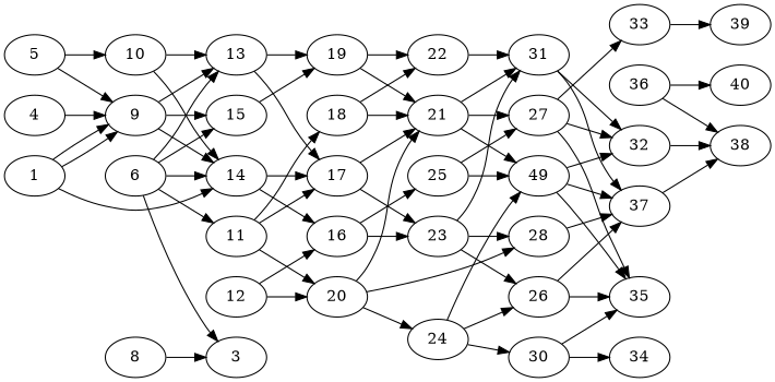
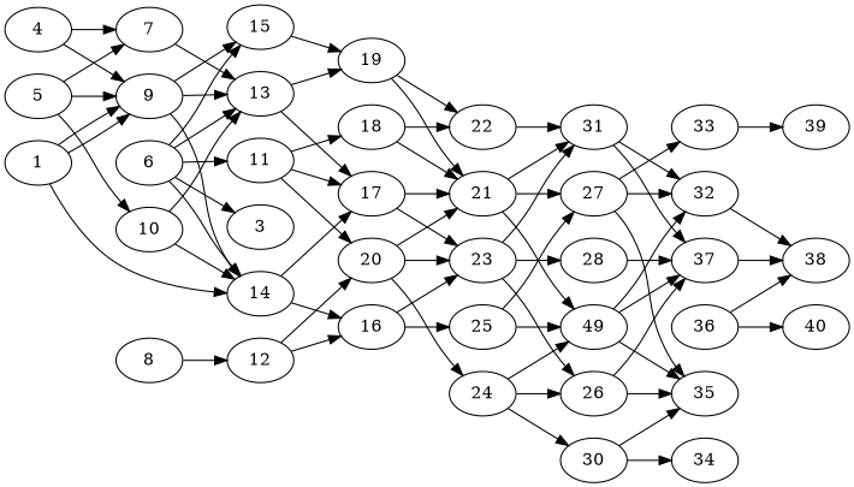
  digraph {
    rankdir=LR
    node [alpha=0.06]
    1 [alpha=0.14 expect_size=45772800]
    9 [alpha=0.04 expect_size=21169152]
    14 [alpha=0.16 expect_size=28819456]
    13 [alpha=0.19 expect_size=44383232]
    15 [alpha=0.09 expect_size=5317632]
    17 [alpha=0.13 expect_size=8821760]
    19 [alpha=0.07 expect_size=27085824]
    16 [alpha=0.01 expect_size=37475328]
    8 [alpha=0.18 expect_size=45573120]
    12 [alpha=0.07 expect_size=50693120]
    20 [alpha=0.18 expect_size=37163008]
    3 [alpha=0.13 expect_size=31620096]
    6 [alpha=0.08 expect_size=27112448]
    11 [alpha=0.12 expect_size=18557952]
    18 [expect_size=32490496]
    4 [alpha=0.10 expect_size=33903616]
+   7 [alpha=0.10 expect_size=45086720]
    5 [alpha=0.14 expect_size=50347008]
    10 [alpha=0.15 expect_size=43333632]
    23 [alpha=0.14 expect_size=23422976]
    21 [expect_size=24797184]
    22 [alpha=0.04 expect_size=6756352]
    24 [alpha=0.15 expect_size=21219328]
    25 [alpha=0.16 expect_size=10890240]
    31 [expect_size=41054208]
    26 [expect_size=32076800]
    28 [alpha=0.16 expect_size=16153600]
    27 [alpha=0.12 expect_size=33613824]
    n29 [alpha=0.07 expect_size=30284800 label=49]
    30 [alpha=0.13 expect_size=46024704]
    32 [alpha=0.17 expect_size=8716288]
    37 [alpha=0.07 expect_size=43000832]
    35 [alpha=0.02 expect_size=40022016]
    33 [expect_size=19121152]
    34 [alpha=0.04 expect_size=51459072]
    38 [alpha=0.12 expect_size=24761344]
    39 [expect_size=15522816]
    36 [alpha=0.14 expect_size=29912064]
    40 [alpha=0.14 expect_size=31211520]
    1 -> 9
    1 -> 9
    1 -> 14
    9 -> 14
    9 -> 13
    9 -> 15
    14 -> 17
    14 -> 16
    13 -> 17
    13 -> 19
    15 -> 19
    17 -> 23
    17 -> 21
    19 -> 21
    19 -> 22
    16 -> 23
    16 -> 25
-   8 -> 3
+   8 -> 12
    12 -> 16
    12 -> 20
-   20 -> 28
+   20 -> 23
    20 -> 21
    20 -> 24
    6 -> 14
    6 -> 13
    6 -> 15
    6 -> 3
    6 -> 11
    11 -> 17
    11 -> 20
    11 -> 18
    18 -> 21
    18 -> 22
    4 -> 9
+   4 -> 7
+   7 -> 13
    5 -> 9
+   5 -> 7
    5 -> 10
    10 -> 14
    10 -> 13
    23 -> 31
    23 -> 26
    23 -> 28
    21 -> 31
    21 -> 27
    21 -> n29
    22 -> 31
    24 -> 26
    24 -> n29
    24 -> 30
    25 -> 27
    25 -> n29
    31 -> 32
    31 -> 37
    26 -> 37
    26 -> 35
    28 -> 37
    27 -> 32
    27 -> 35
    27 -> 33
    n29 -> 32
    n29 -> 37
    n29 -> 35
    30 -> 35
    30 -> 34
    32 -> 38
    37 -> 38
    33 -> 39
    36 -> 38
    36 -> 40
  }
